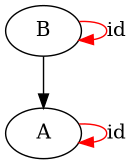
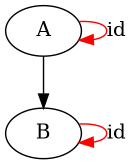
  digraph {
    node [fillcolor=white style=filled]
    edge [color=red]
    A
    B
    A -> A [label=id]
-   B -> A [color=""]
+   A -> B [color=""]
    B -> B [label=id]
  }
